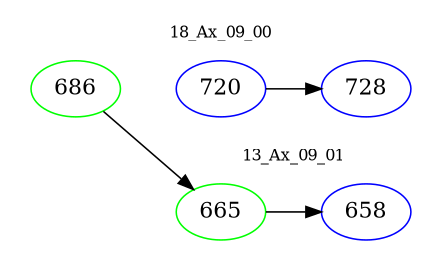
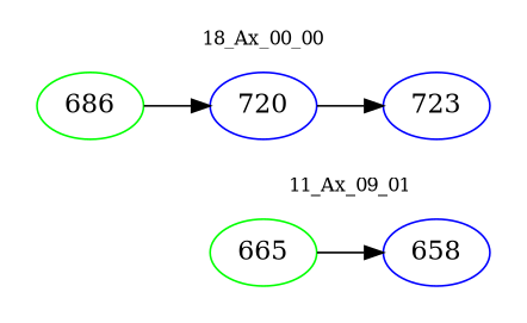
  digraph {
    rankdir=LR
    node [color=blue]
    edge [color=black]
    n1 [color=green label=686]
    n2 [label=720]
-   n3 [label=728]
+   n3 [label=723]
    n4 [color=green label=665]
    n5 [label=658]
    subgraph cluster_1 {
      color=white
      fontsize=10
-     label="18_Ax_09_00"
+     label="18_Ax_00_00"
      n1
      n2
      n3
    }
    subgraph cluster_2 {
      color=white
      fontsize=10
-     label="13_Ax_09_01"
+     label="11_Ax_09_01"
      n4
      n5
    }
-   n1 -> n4
+   n1 -> n2
    n2 -> n3
    n4 -> n5
  }
